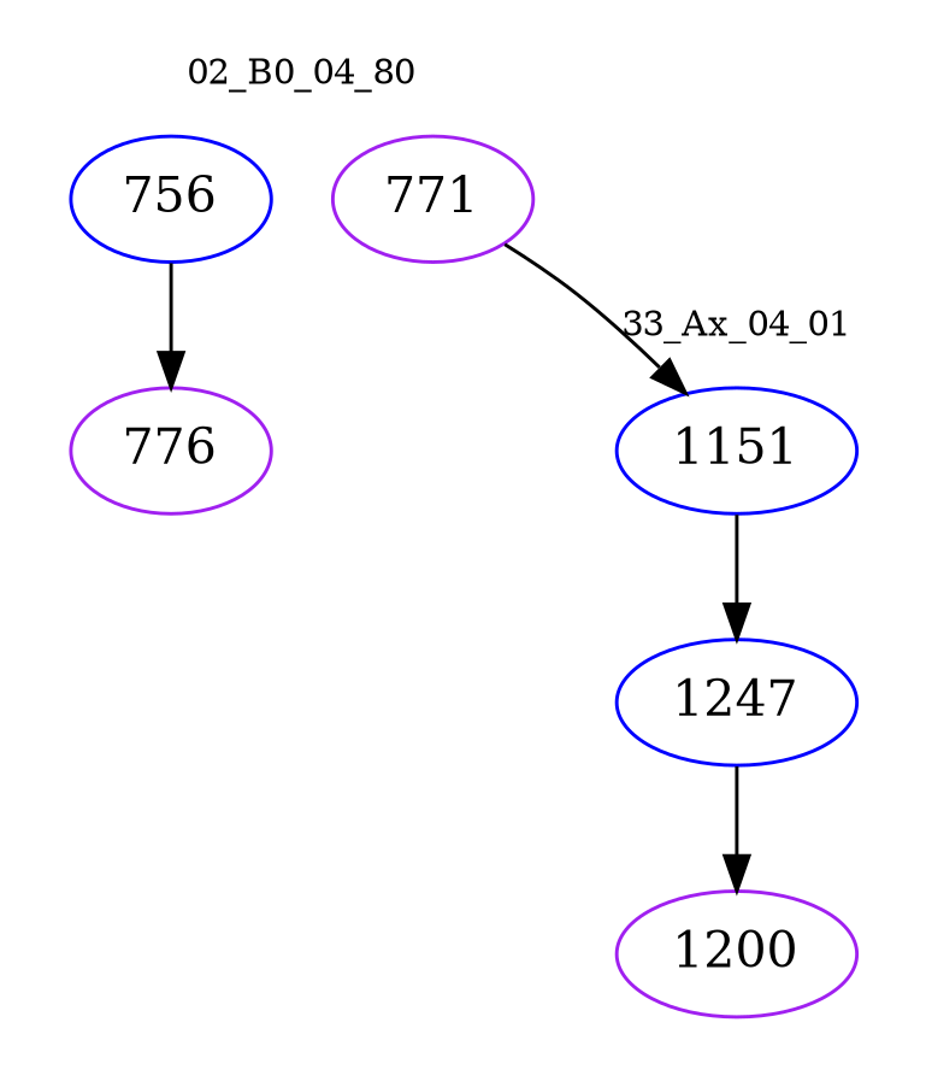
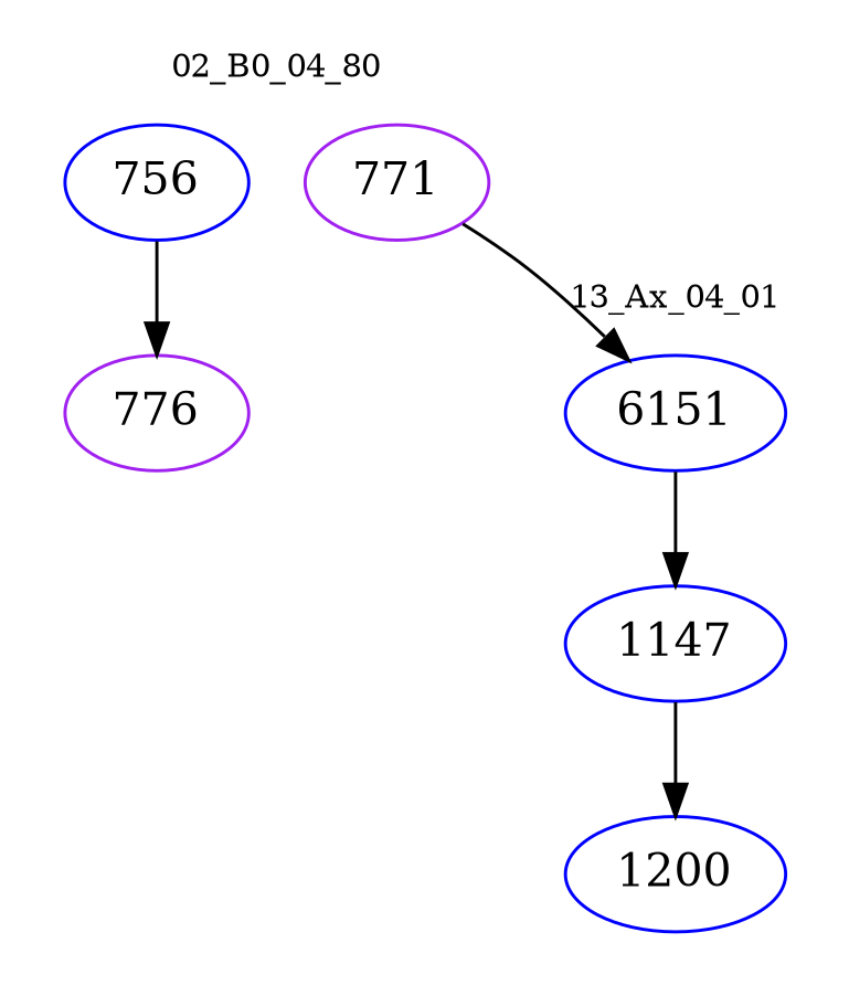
  digraph {
    node [color=blue]
    edge [color=black]
-   n1 [label=1151]
-   n2 [label=1247]
-   n3 [color=purple label=1200]
+   n1 [label=6151]
+   n2 [label=1147]
+   n3 [label=1200]
    n4 [color=purple label=771]
    n5 [label=756]
    n6 [color=purple label=776]
    subgraph cluster_1 {
      color=white
      fontsize=10
-     label="33_Ax_04_01"
+     label="13_Ax_04_01"
      n1
      n2
      n3
    }
    subgraph cluster_2 {
      color=white
      fontsize=10
      label="02_B0_04_80"
      n4
      n5
      n6
    }
    n1 -> n2
    n2 -> n3
    n4 -> n1
    n5 -> n6
  }
